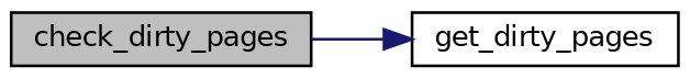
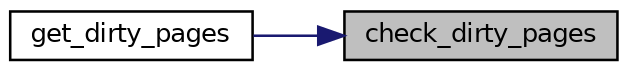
  digraph {
    rankdir=LR
    node [color=black fontname=Helvetica fontsize=10 shape=record style=filled]
    n1 [fillcolor=grey75 fontcolor=black height=0.2 label=check_dirty_pages width=0.4]
    n2 [fillcolor=white height=0.2 label=get_dirty_pages width=0.4]
-   n1 -> n2 [color=midnightblue fontname=Helvetica fontsize=10 labelfontname=Helvetica labelfontsize=10 style=solid]
+   n2 -> n1 [color=midnightblue fontname=Helvetica fontsize=10 labelfontname=Helvetica labelfontsize=10 style=solid]
  }
